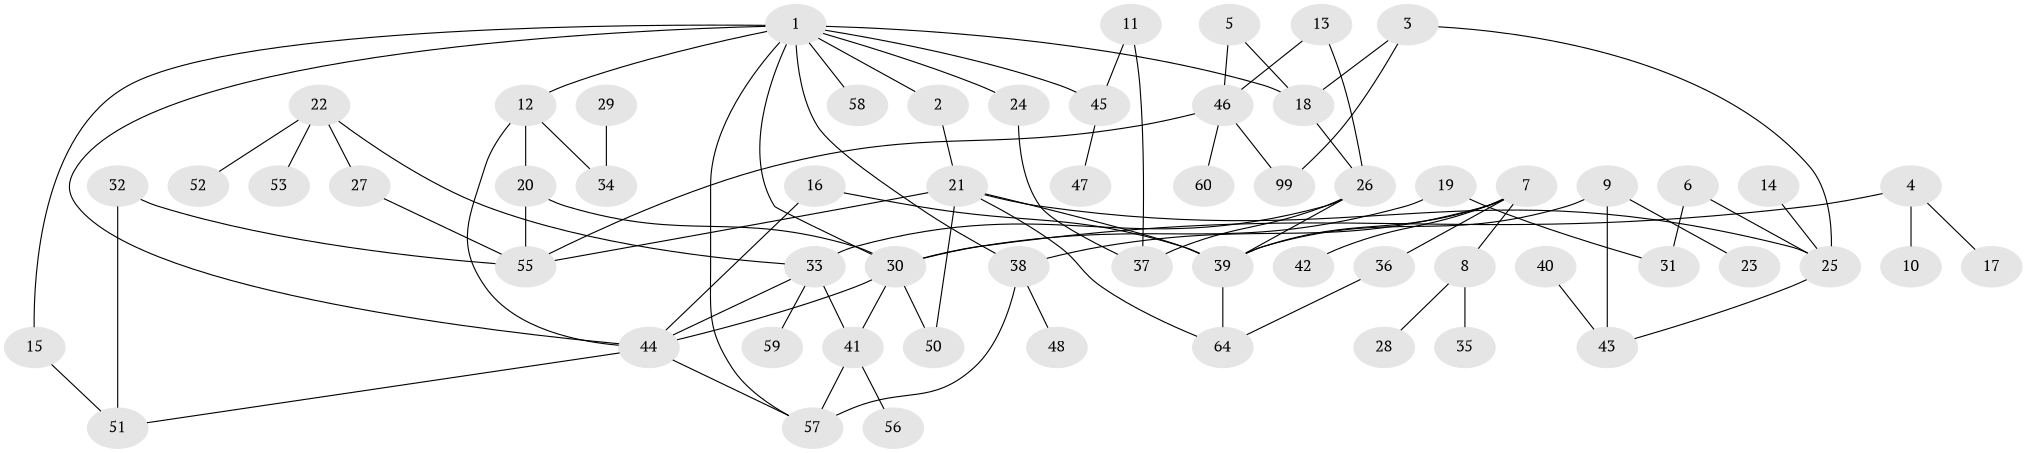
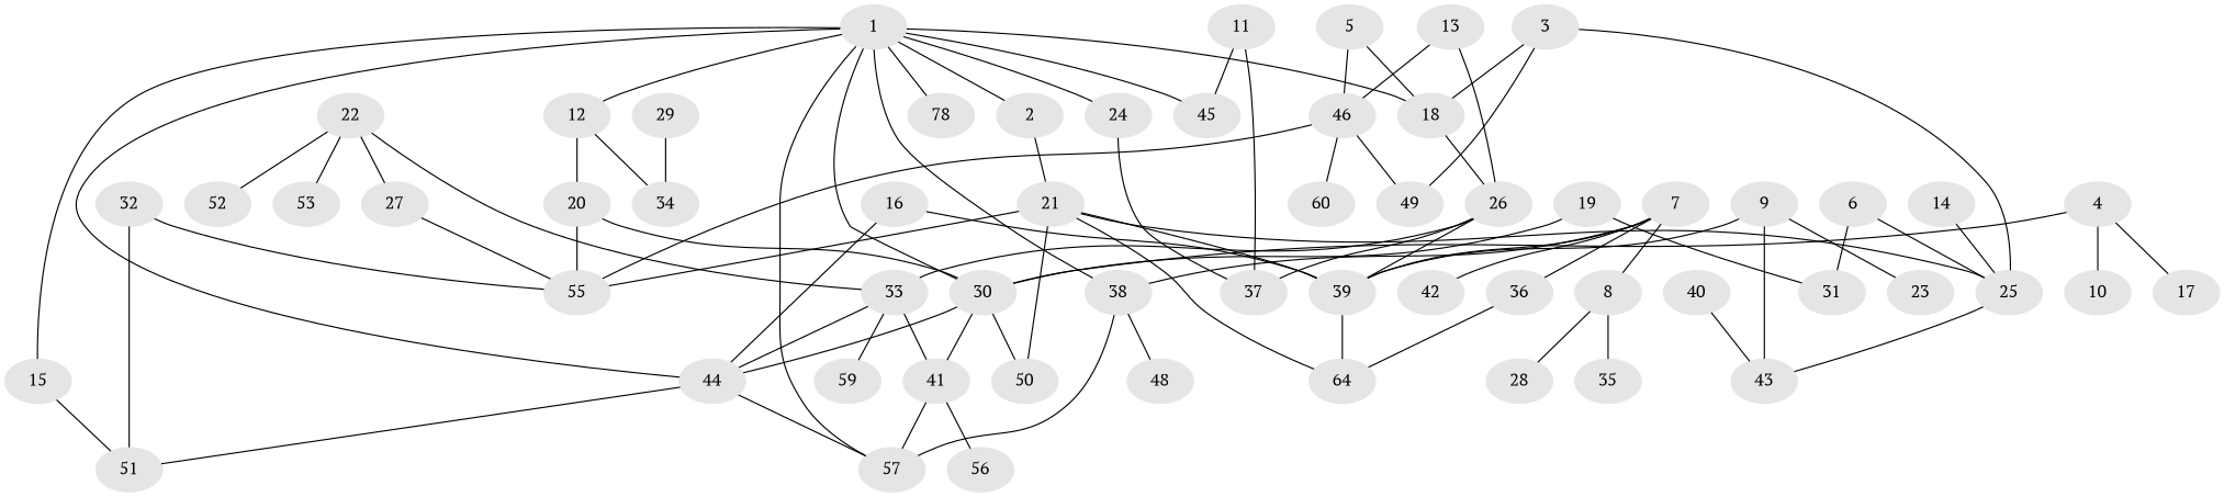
  graph {
    fontname="PT Serif"
    node [color=gray90 fontname="PT Serif" style=filled]
    edge [fontname="PT Serif" weight=1.0]
    1
    2
    12
    15
    18
    24
    30
    38
    44
    45
    57
-   58
+   58 [label=78]
    21
    20
    34
    51
    26
    37
    50
    41
    48
-   47
    55
    25
    39
    n26 [label=64]
    3
-   49 [label=99]
+   49
    43
    4
    10
    17
    5
    46
    60
    6
    31
    7
    8
    36
    42
    28
    35
    9
    23
    11
    13
    33
    14
    16
    19
    22
    27
    52
    53
    59
    29
    56
    32
    40
    1 -- 2
    1 -- 12
    1 -- 15
    1 -- 18
    1 -- 24
    1 -- 30
    1 -- 38
    1 -- 44
    1 -- 45
    1 -- 57
    1 -- 58
    2 -- 21
-   12 -- 44
    12 -- 20
    12 -- 34
    15 -- 51
    18 -- 26
    24 -- 37
    30 -- 44
    30 -- 50
    30 -- 41
    38 -- 57
    38 -- 48
    44 -- 57
    44 -- 51
-   45 -- 47
    21 -- 50
    21 -- 55
    21 -- 25
    21 -- 39
    21 -- n26
    20 -- 30
    20 -- 55
    26 -- 37
    26 -- 39
    26 -- 33
    41 -- 57 [weight=2.0]
    41 -- 56
    25 -- 43
    39 -- n26
    3 -- 18
    3 -- 25
    3 -- 49
    4 -- 30
    4 -- 10
    4 -- 17
    5 -- 18
    5 -- 46
    46 -- 55
    46 -- 49
    46 -- 60
    6 -- 25
    6 -- 31
    7 -- 38
    7 -- 39
    7 -- 8
    7 -- 36
    7 -- 42
    8 -- 28
    8 -- 35 [weight=2.0]
    36 -- n26
    9 -- 39
    9 -- 43
    9 -- 23
    11 -- 45
    11 -- 37
    13 -- 26
    13 -- 46
    33 -- 44
    33 -- 41
    33 -- 59
    14 -- 25
    16 -- 44
    16 -- 39
    19 -- 30
    19 -- 31
    22 -- 33
    22 -- 27
    22 -- 52
    22 -- 53
    27 -- 55
    29 -- 34
    32 -- 51
    32 -- 55
    40 -- 43
  }
